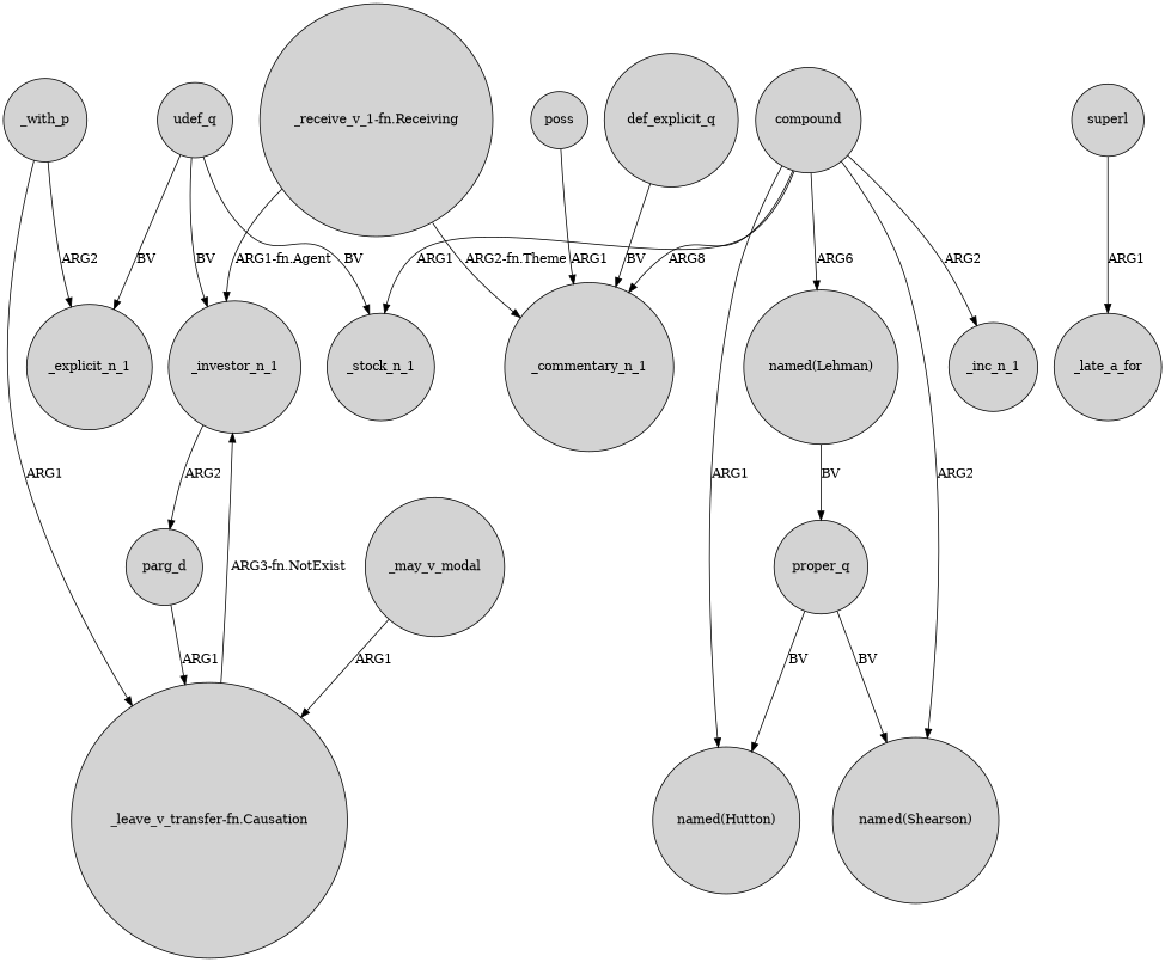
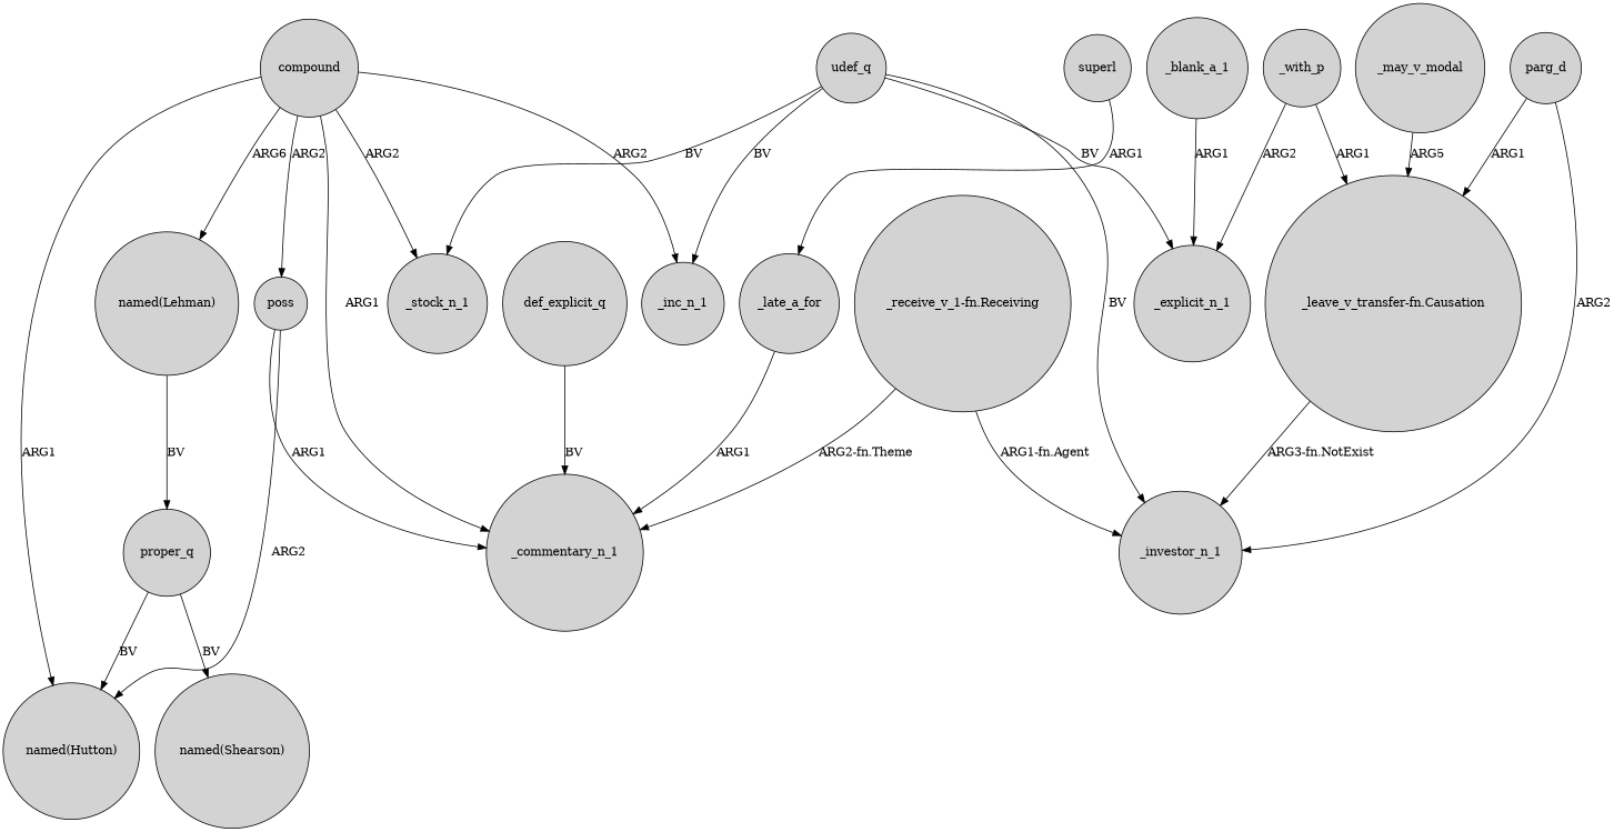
  digraph {
    node [shape=circle style=filled]
    udef_q
    _inc_n_1
    _investor_n_1
    n4 [label=_explicit_n_1]
    _stock_n_1
    proper_q
    "named(Shearson)"
    "named(Hutton)"
    "named(Lehman)"
    parg_d
    "_leave_v_transfer-fn.Causation"
    _with_p
    superl
    _late_a_for
    _commentary_n_1
    "_receive_v_1-fn.Receiving"
    compound
    def_explicit_q
    _may_v_modal
    poss
+   _blank_a_1
+   udef_q -> _inc_n_1 [label=BV]
    udef_q -> _investor_n_1 [label=BV]
    udef_q -> n4 [label=BV]
    udef_q -> _stock_n_1 [label=BV]
    proper_q -> "named(Shearson)" [label=BV]
    proper_q -> "named(Hutton)" [label=BV]
    "named(Lehman)" -> proper_q [label=BV]
-   _investor_n_1 -> parg_d [label=ARG2]
+   parg_d -> _investor_n_1 [label=ARG2]
    parg_d -> "_leave_v_transfer-fn.Causation" [label=ARG1]
    "_leave_v_transfer-fn.Causation" -> _investor_n_1 [label="ARG3-fn.NotExist"]
    _with_p -> n4 [label=ARG2]
    _with_p -> "_leave_v_transfer-fn.Causation" [label=ARG1]
    superl -> _late_a_for [label=ARG1]
+   _late_a_for -> _commentary_n_1 [label=ARG1]
    "_receive_v_1-fn.Receiving" -> _investor_n_1 [label="ARG1-fn.Agent"]
    "_receive_v_1-fn.Receiving" -> _commentary_n_1 [label="ARG2-fn.Theme"]
    compound -> _inc_n_1 [label=ARG2]
-   compound -> _stock_n_1 [label=ARG1]
-   compound -> "named(Shearson)" [label=ARG2]
+   compound -> _stock_n_1 [label=ARG2]
+   compound -> poss [label=ARG2]
    compound -> "named(Hutton)" [label=ARG1]
    compound -> "named(Lehman)" [label=ARG6]
-   compound -> _commentary_n_1 [label=ARG8]
+   compound -> _commentary_n_1 [label=ARG1]
    def_explicit_q -> _commentary_n_1 [label=BV]
-   _may_v_modal -> "_leave_v_transfer-fn.Causation" [label=ARG1]
+   _may_v_modal -> "_leave_v_transfer-fn.Causation" [label=ARG5]
+   poss -> "named(Hutton)" [label=ARG2]
    poss -> _commentary_n_1 [label=ARG1]
+   _blank_a_1 -> n4 [label=ARG1]
  }
